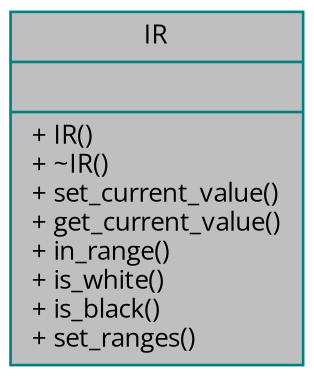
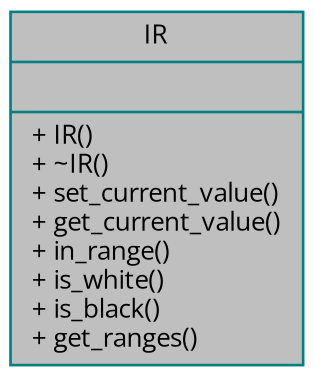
  digraph {
    fontname="Open Sans"
-   n1 [color=teal fillcolor=grey75 fontcolor=black fontname="Open Sans" fontsize=10 height=0.2 label="{IR\n||+ IR()\l+ ~IR()\l+ set_current_value()\l+ get_current_value()\l+ in_range()\l+ is_white()\l+ is_black()\l+ set_ranges()\l}" shape=record style=filled width=0.4]
+   n1 [color=teal fillcolor=grey75 fontcolor=black fontname="Open Sans" fontsize=10 height=0.2 label="{IR\n||+ IR()\l+ ~IR()\l+ set_current_value()\l+ get_current_value()\l+ in_range()\l+ is_white()\l+ is_black()\l+ get_ranges()\l}" shape=record style=filled width=0.4]
  }
